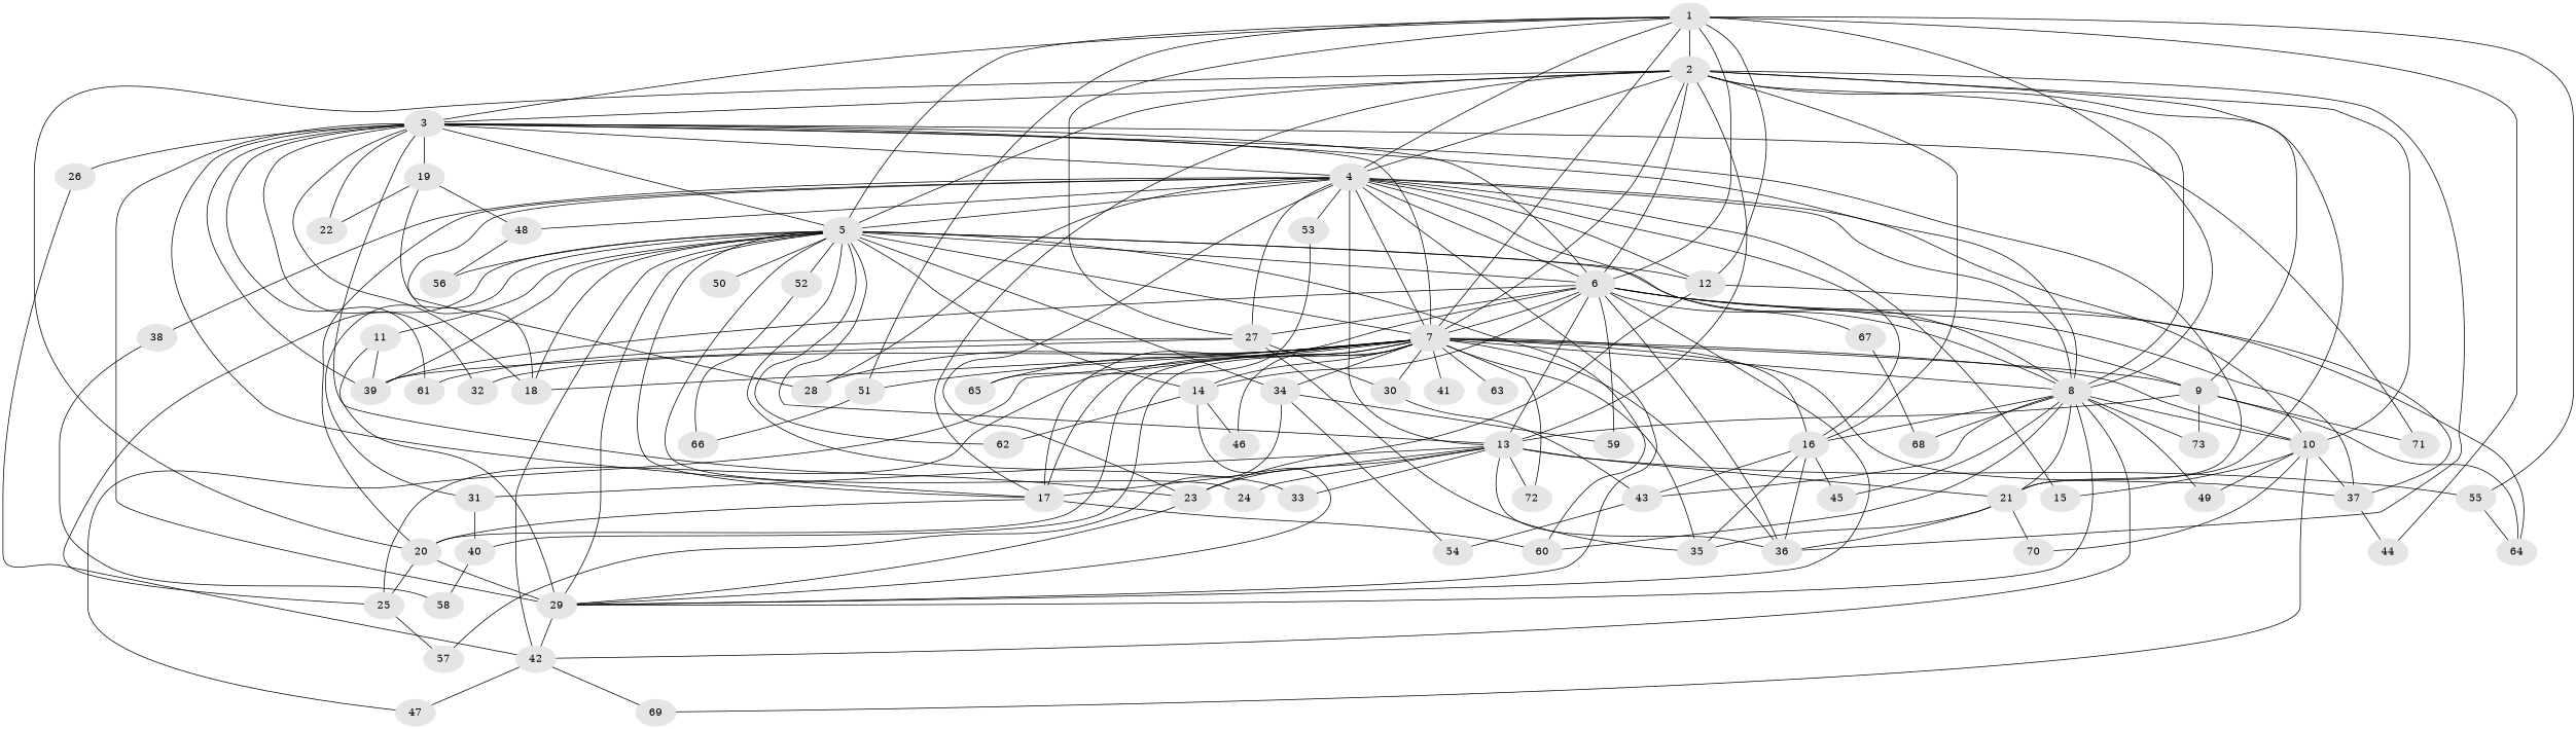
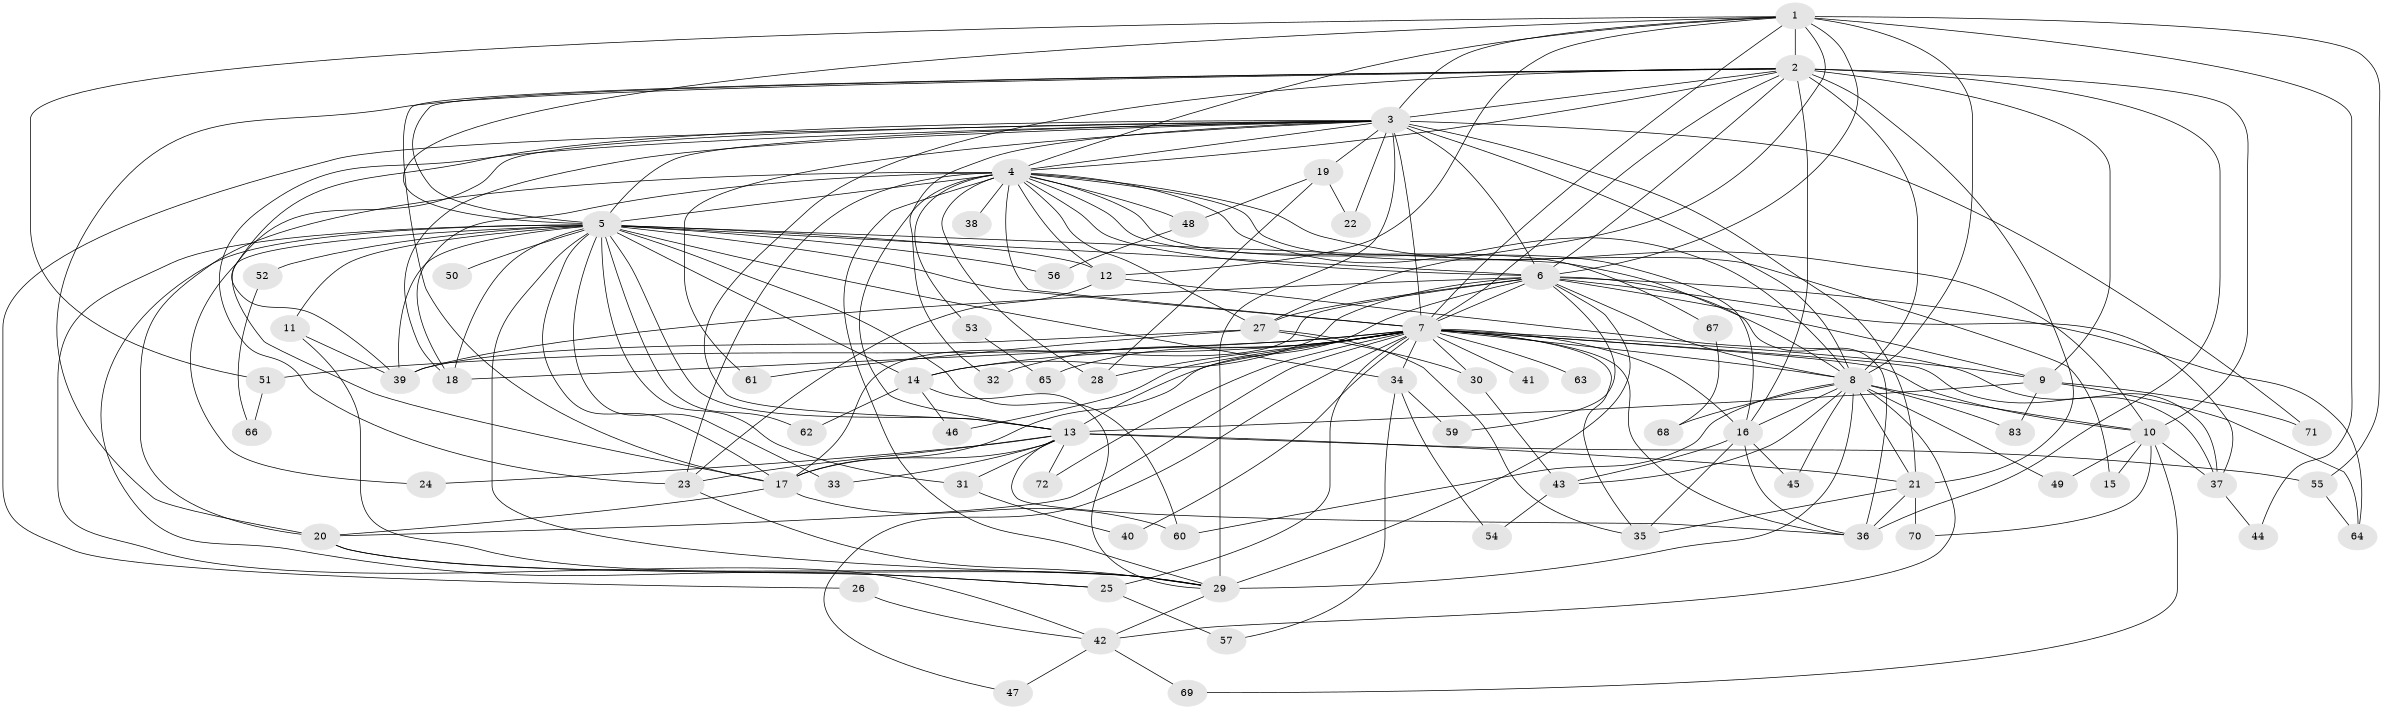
  graph {
    node [color=gray90 style=filled]
    edge [weight=1.0]
    1
    2
    3
    4
    5
    6
    7
    8
    12
    27
    44
    51
    55
    9
    10
    13
    16
    17
    20
    21
    36
    18
    19
    22
    23
    26
    29
    32
    39
    61
    71
    15
    28
    38
    48
    53
    67
    11
    14
    24
    25
    31
    33
    34
    42
    50
    52
    56
    60
    62
    37
    59
    64
    30
    35
    40
    41
    46
    47
    63
    65
    72
    43
    45
    49
    68
-   73
+   73 [label=83]
    66
    69
    70
-   58
    57
    54
    1 -- 2 [weight=2.0]
    1 -- 3 [weight=2.0]
    1 -- 4
    1 -- 5 [weight=2.0]
    1 -- 6 [weight=3.0]
    1 -- 7
    1 -- 8
    1 -- 12
    1 -- 27
    1 -- 44
    1 -- 51
    1 -- 55
    2 -- 3 [weight=2.0]
    2 -- 4
    2 -- 5
    2 -- 6 [weight=2.0]
    2 -- 7
    2 -- 8 [weight=2.0]
    2 -- 9 [weight=2.0]
    2 -- 10
    2 -- 13
    2 -- 16 [weight=6.0]
    2 -- 17
    2 -- 20
    2 -- 21
    2 -- 36
    3 -- 4 [weight=3.0]
    3 -- 5 [weight=2.0]
    3 -- 6 [weight=4.0]
    3 -- 7 [weight=2.0]
    3 -- 8 [weight=2.0]
    3 -- 17
    3 -- 21
    3 -- 18
    3 -- 19 [weight=3.0]
    3 -- 22
    3 -- 23
    3 -- 26
    3 -- 29 [weight=11.0]
    3 -- 32
    3 -- 39
    3 -- 61
    3 -- 71
    4 -- 5
    4 -- 6 [weight=2.0]
    4 -- 7 [weight=2.0]
    4 -- 8
    4 -- 12
    4 -- 27
    4 -- 10
    4 -- 13 [weight=2.0]
    4 -- 16
    4 -- 20
    4 -- 18
    4 -- 23 [weight=2.0]
    4 -- 29 [weight=2.0]
    4 -- 15
    4 -- 28
    4 -- 38
    4 -- 48
    4 -- 53
    4 -- 67
    5 -- 6 [weight=2.0]
    5 -- 7
    5 -- 8
    5 -- 12
    5 -- 13 [weight=2.0]
    5 -- 17
    5 -- 18
    5 -- 29 [weight=2.0]
    5 -- 39
    5 -- 11
    5 -- 14
    5 -- 24
    5 -- 25
    5 -- 31
    5 -- 33
    5 -- 34
    5 -- 42
    5 -- 50
    5 -- 52
    5 -- 56
    5 -- 60
    5 -- 62
    6 -- 7 [weight=3.0]
    6 -- 8 [weight=2.0]
    6 -- 27
    6 -- 9
    6 -- 13 [weight=9.0]
    6 -- 17
    6 -- 36
    6 -- 29
    6 -- 39
    6 -- 14
    6 -- 37
    6 -- 59
    6 -- 64
    7 -- 8
    7 -- 51
    7 -- 9
    7 -- 10
    7 -- 16
    7 -- 17
    7 -- 20
    7 -- 36
    7 -- 18
    7 -- 32
    7 -- 28
    7 -- 14 [weight=2.0]
    7 -- 25
    7 -- 34
    7 -- 37 [weight=2.0]
    7 -- 30
    7 -- 35
    7 -- 40
    7 -- 41
    7 -- 46
    7 -- 47
    7 -- 63
    7 -- 65
    7 -- 72
    8 -- 10
    8 -- 16 [weight=2.0]
    8 -- 21
    8 -- 29
    8 -- 42
    8 -- 60
    8 -- 43
    8 -- 45
    8 -- 49
    8 -- 68
    8 -- 73
    12 -- 23 [weight=2.0]
    12 -- 37
    27 -- 39
    27 -- 61
    27 -- 30
    27 -- 35
    51 -- 66
    55 -- 64
    9 -- 13 [weight=2.0]
    9 -- 71
    9 -- 64
    9 -- 73
    10 -- 15
    10 -- 37
    10 -- 49
    10 -- 69
    10 -- 70
    13 -- 55
    13 -- 17
    13 -- 21
    13 -- 36
    13 -- 23
    13 -- 24
    13 -- 31
    13 -- 33
    13 -- 72
    16 -- 36
    16 -- 35
    16 -- 43
    16 -- 45
    17 -- 20
    17 -- 60 [weight=2.0]
    20 -- 29
    20 -- 25
    21 -- 36
    21 -- 35
    21 -- 70
    19 -- 22
    19 -- 28
    19 -- 48
    23 -- 29
    26 -- 42
    29 -- 42
-   38 -- 58
    48 -- 56
    53 -- 65
    67 -- 68
    11 -- 29
    11 -- 39
    14 -- 29
    14 -- 62
    14 -- 46
    25 -- 57
    31 -- 40
    34 -- 59
    34 -- 57
    34 -- 54
    42 -- 47
    42 -- 69
    52 -- 66
    37 -- 44
    30 -- 43
-   40 -- 58
    43 -- 54
  }
